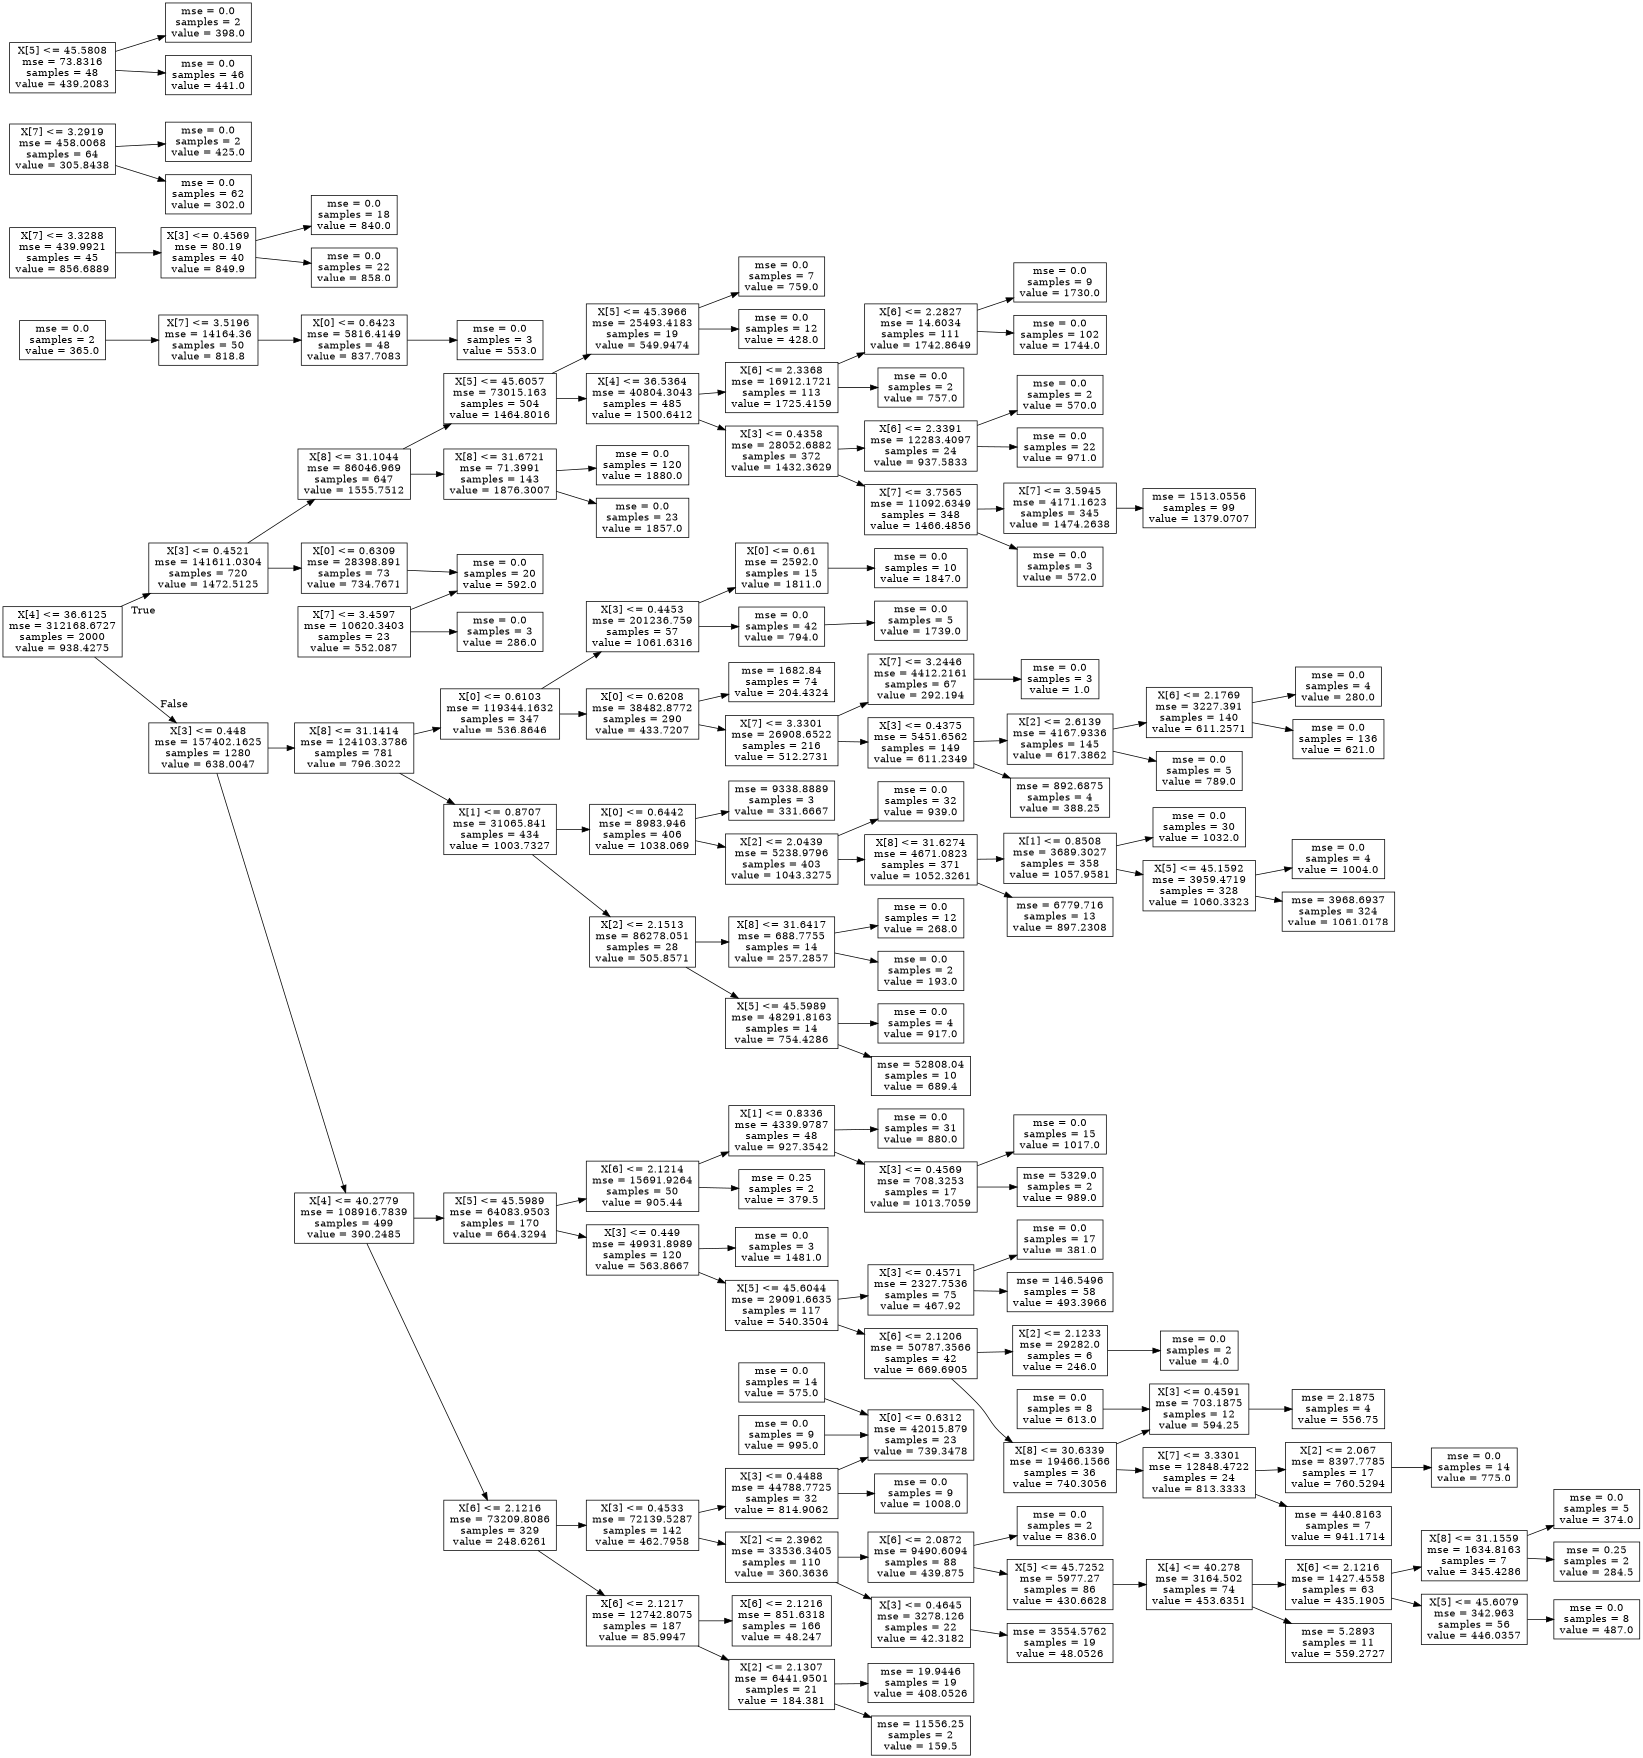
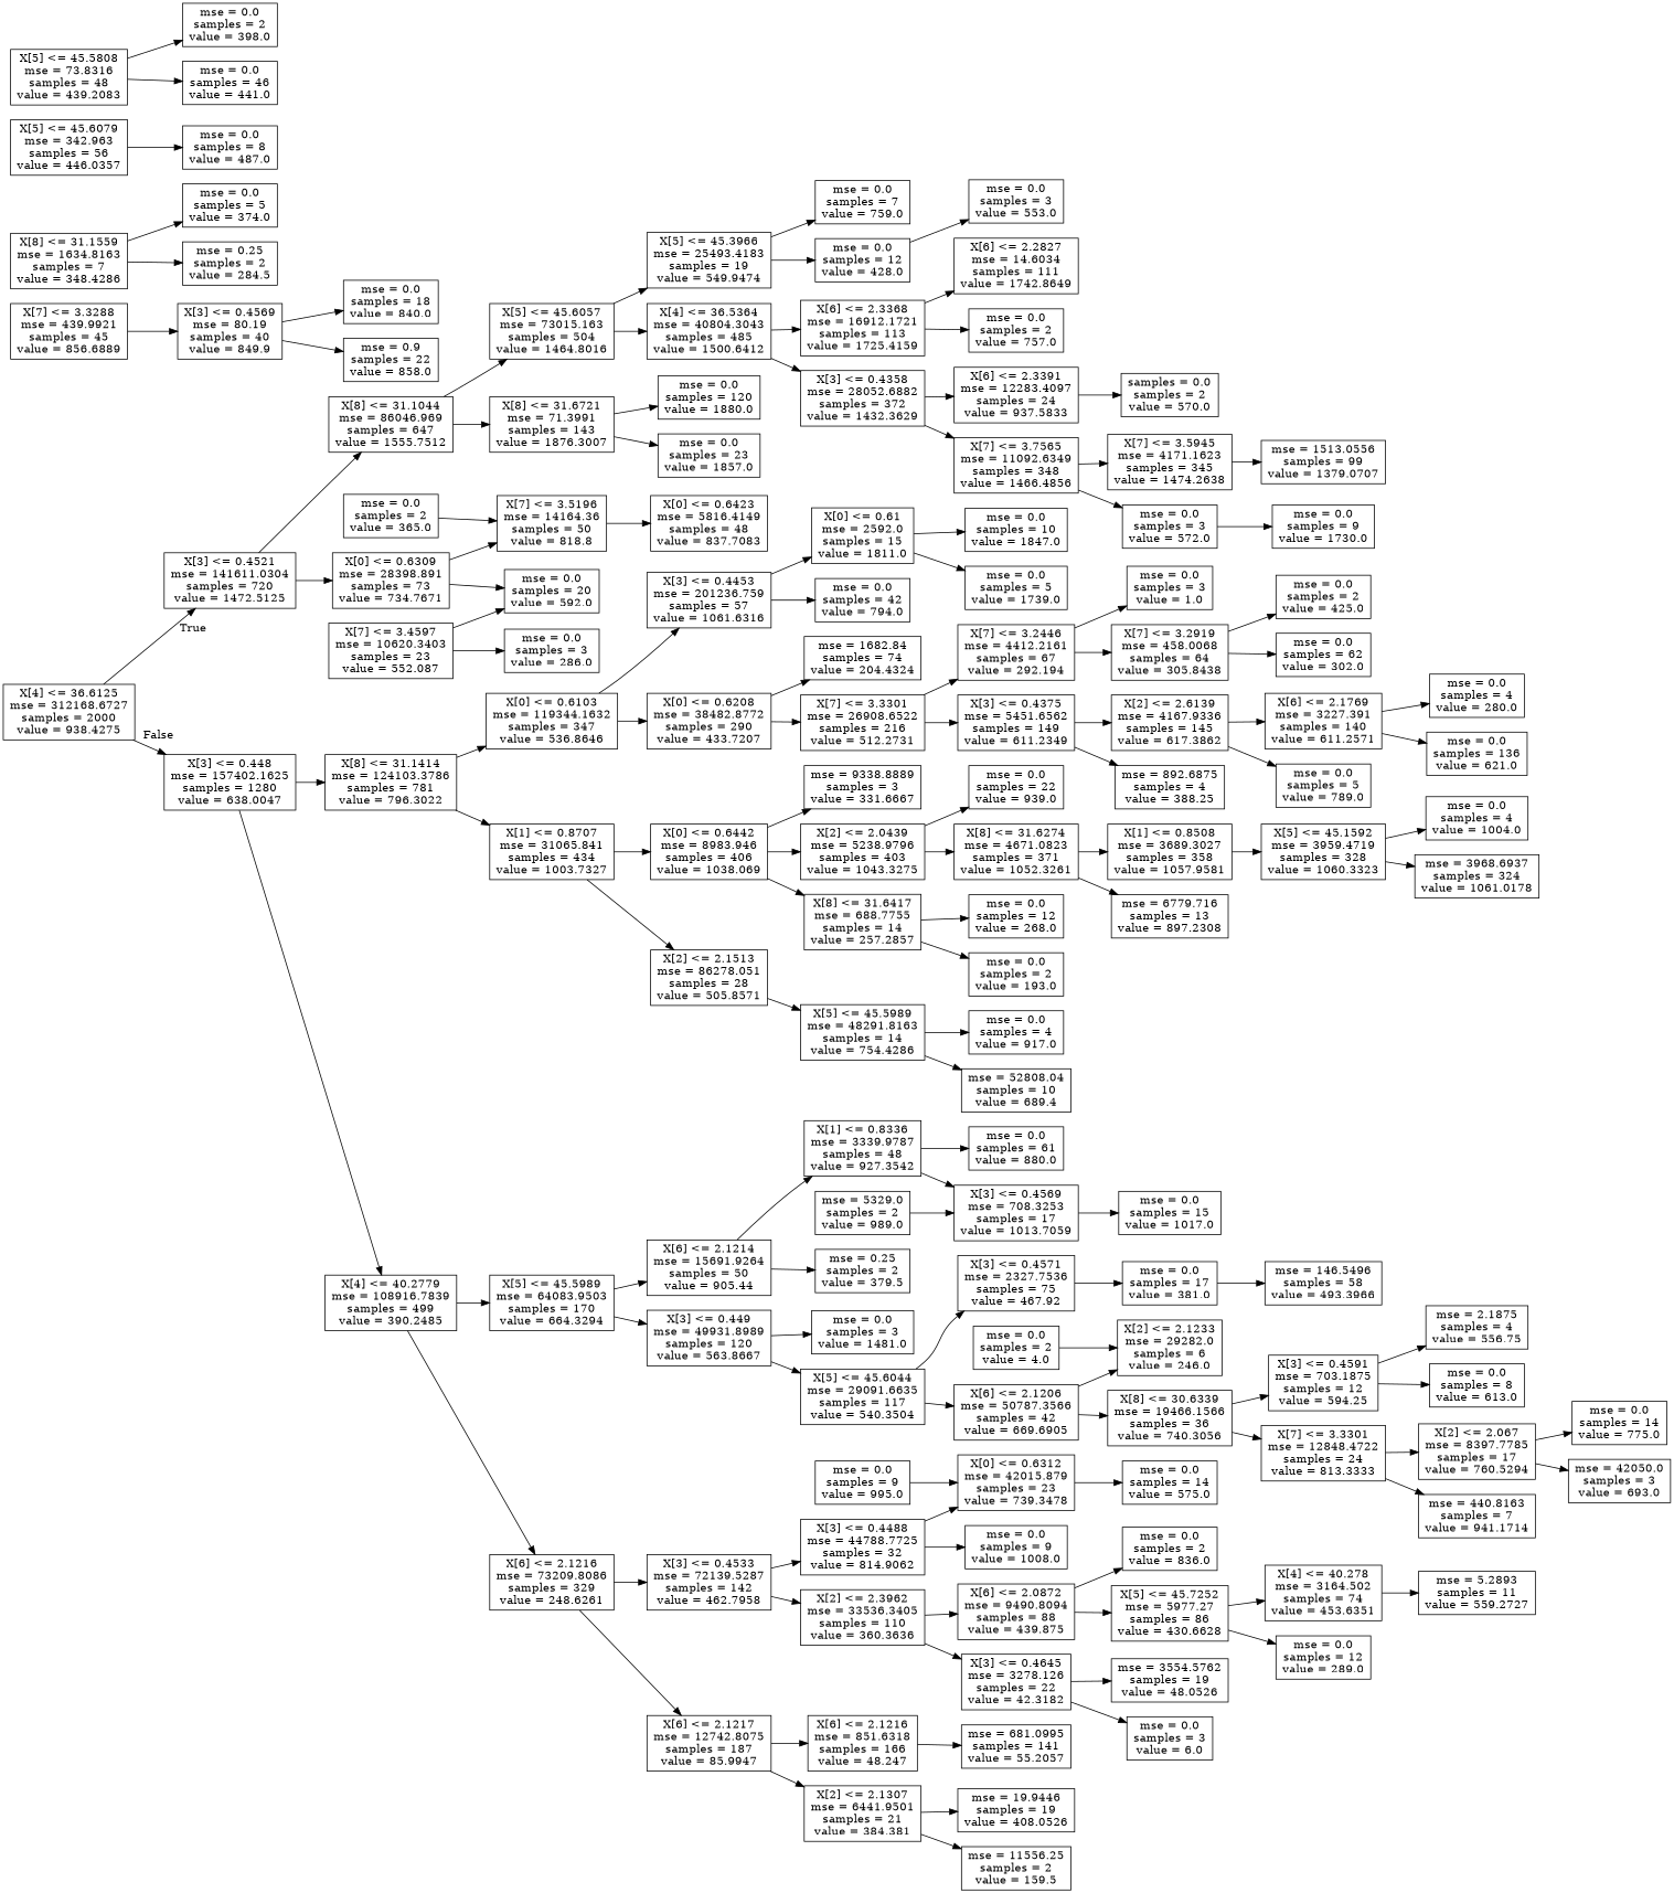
  digraph {
    rankdir=LR
    node [shape=box]
    n1 [label="X[4] <= 36.6125\nmse = 312168.6727\nsamples = 2000\nvalue = 938.4275"]
    n2 [label="X[3] <= 0.4521\nmse = 141611.0304\nsamples = 720\nvalue = 1472.5125"]
    n3 [label="X[3] <= 0.448\nmse = 157402.1625\nsamples = 1280\nvalue = 638.0047"]
    n4 [label="X[8] <= 31.1044\nmse = 86046.969\nsamples = 647\nvalue = 1555.7512"]
    n5 [label="X[0] <= 0.6309\nmse = 28398.891\nsamples = 73\nvalue = 734.7671"]
    n6 [label="X[8] <= 31.1414\nmse = 124103.3786\nsamples = 781\nvalue = 796.3022"]
    n7 [label="X[4] <= 40.2779\nmse = 108916.7839\nsamples = 499\nvalue = 390.2485"]
    n8 [label="X[5] <= 45.6057\nmse = 73015.163\nsamples = 504\nvalue = 1464.8016"]
    n9 [label="X[8] <= 31.6721\nmse = 71.3991\nsamples = 143\nvalue = 1876.3007"]
    n10 [label="X[7] <= 3.5196\nmse = 14164.36\nsamples = 50\nvalue = 818.8"]
    n11 [label="mse = 0.0\nsamples = 20\nvalue = 592.0"]
    n12 [label="X[5] <= 45.3966\nmse = 25493.4183\nsamples = 19\nvalue = 549.9474"]
    n13 [label="X[4] <= 36.5364\nmse = 40804.3043\nsamples = 485\nvalue = 1500.6412"]
    n14 [label="mse = 0.0\nsamples = 120\nvalue = 1880.0"]
    n15 [label="mse = 0.0\nsamples = 23\nvalue = 1857.0"]
    n16 [label="mse = 0.0\nsamples = 7\nvalue = 759.0"]
    n17 [label="mse = 0.0\nsamples = 12\nvalue = 428.0"]
    n18 [label="X[6] <= 2.3368\nmse = 16912.1721\nsamples = 113\nvalue = 1725.4159"]
    n19 [label="X[3] <= 0.4358\nmse = 28052.6882\nsamples = 372\nvalue = 1432.3629"]
    n20 [label="X[6] <= 2.2827\nmse = 14.6034\nsamples = 111\nvalue = 1742.8649"]
    n21 [label="mse = 0.0\nsamples = 2\nvalue = 757.0"]
    n22 [label="X[6] <= 2.3391\nmse = 12283.4097\nsamples = 24\nvalue = 937.5833"]
    n23 [label="X[7] <= 3.7565\nmse = 11092.6349\nsamples = 348\nvalue = 1466.4856"]
    n24 [label="mse = 0.0\nsamples = 9\nvalue = 1730.0"]
-   n25 [label="mse = 0.0\nsamples = 102\nvalue = 1744.0"]
-   n26 [label="mse = 0.0\nsamples = 2\nvalue = 570.0"]
-   n27 [label="mse = 0.0\nsamples = 22\nvalue = 971.0"]
+   n26 [label="samples = 0.0\nsamples = 2\nvalue = 570.0"]
    n28 [label="X[7] <= 3.5945\nmse = 4171.1623\nsamples = 345\nvalue = 1474.2638"]
    n29 [label="mse = 0.0\nsamples = 3\nvalue = 572.0"]
    n30 [label="mse = 1513.0556\nsamples = 99\nvalue = 1379.0707"]
    n31 [label="X[7] <= 3.4597\nmse = 10620.3403\nsamples = 23\nvalue = 552.087"]
    n32 [label="mse = 0.0\nsamples = 3\nvalue = 286.0"]
    n33 [label="X[0] <= 0.6423\nmse = 5816.4149\nsamples = 48\nvalue = 837.7083"]
    n34 [label="mse = 0.0\nsamples = 3\nvalue = 553.0"]
    n35 [label="mse = 0.0\nsamples = 2\nvalue = 365.0"]
    n36 [label="X[7] <= 3.3288\nmse = 439.9921\nsamples = 45\nvalue = 856.6889"]
    n37 [label="X[3] <= 0.4569\nmse = 80.19\nsamples = 40\nvalue = 849.9"]
    n38 [label="mse = 0.0\nsamples = 18\nvalue = 840.0"]
-   n39 [label="mse = 0.0\nsamples = 22\nvalue = 858.0"]
+   n39 [label="mse = 0.9\nsamples = 22\nvalue = 858.0"]
    n40 [label="X[0] <= 0.6103\nmse = 119344.1632\nsamples = 347\nvalue = 536.8646"]
    n41 [label="X[1] <= 0.8707\nmse = 31065.841\nsamples = 434\nvalue = 1003.7327"]
    n42 [label="X[5] <= 45.5989\nmse = 64083.9503\nsamples = 170\nvalue = 664.3294"]
    n43 [label="X[6] <= 2.1216\nmse = 73209.8086\nsamples = 329\nvalue = 248.6261"]
    n44 [label="X[3] <= 0.4453\nmse = 201236.759\nsamples = 57\nvalue = 1061.6316"]
    n45 [label="X[0] <= 0.6208\nmse = 38482.8772\nsamples = 290\nvalue = 433.7207"]
    n46 [label="X[0] <= 0.6442\nmse = 8983.946\nsamples = 406\nvalue = 1038.069"]
    n47 [label="X[2] <= 2.1513\nmse = 86278.051\nsamples = 28\nvalue = 505.8571"]
    n48 [label="X[0] <= 0.61\nmse = 2592.0\nsamples = 15\nvalue = 1811.0"]
    n49 [label="mse = 0.0\nsamples = 42\nvalue = 794.0"]
    n50 [label="mse = 1682.84\nsamples = 74\nvalue = 204.4324"]
    n51 [label="X[7] <= 3.3301\nmse = 26908.6522\nsamples = 216\nvalue = 512.2731"]
    n52 [label="mse = 0.0\nsamples = 10\nvalue = 1847.0"]
    n53 [label="mse = 0.0\nsamples = 5\nvalue = 1739.0"]
    n54 [label="X[7] <= 3.2446\nmse = 4412.2161\nsamples = 67\nvalue = 292.194"]
    n55 [label="X[3] <= 0.4375\nmse = 5451.6562\nsamples = 149\nvalue = 611.2349"]
    n56 [label="mse = 0.0\nsamples = 3\nvalue = 1.0"]
    n57 [label="X[7] <= 3.2919\nmse = 458.0068\nsamples = 64\nvalue = 305.8438"]
    n58 [label="X[2] <= 2.6139\nmse = 4167.9336\nsamples = 145\nvalue = 617.3862"]
    n59 [label="mse = 892.6875\nsamples = 4\nvalue = 388.25"]
    n60 [label="mse = 0.0\nsamples = 2\nvalue = 425.0"]
    n61 [label="mse = 0.0\nsamples = 62\nvalue = 302.0"]
    n62 [label="X[6] <= 2.1769\nmse = 3227.391\nsamples = 140\nvalue = 611.2571"]
    n63 [label="mse = 0.0\nsamples = 5\nvalue = 789.0"]
    n64 [label="mse = 0.0\nsamples = 4\nvalue = 280.0"]
    n65 [label="mse = 0.0\nsamples = 136\nvalue = 621.0"]
    n66 [label="mse = 9338.8889\nsamples = 3\nvalue = 331.6667"]
    n67 [label="X[2] <= 2.0439\nmse = 5238.9796\nsamples = 403\nvalue = 1043.3275"]
    n68 [label="X[8] <= 31.6417\nmse = 688.7755\nsamples = 14\nvalue = 257.2857"]
    n69 [label="X[5] <= 45.5989\nmse = 48291.8163\nsamples = 14\nvalue = 754.4286"]
-   n70 [label="mse = 0.0\nsamples = 32\nvalue = 939.0"]
+   n70 [label="mse = 0.0\nsamples = 22\nvalue = 939.0"]
    n71 [label="X[8] <= 31.6274\nmse = 4671.0823\nsamples = 371\nvalue = 1052.3261"]
    n72 [label="X[1] <= 0.8508\nmse = 3689.3027\nsamples = 358\nvalue = 1057.9581"]
    n73 [label="mse = 6779.716\nsamples = 13\nvalue = 897.2308"]
-   n74 [label="mse = 0.0\nsamples = 30\nvalue = 1032.0"]
    n75 [label="X[5] <= 45.1592\nmse = 3959.4719\nsamples = 328\nvalue = 1060.3323"]
    n76 [label="mse = 0.0\nsamples = 4\nvalue = 1004.0"]
    n77 [label="mse = 3968.6937\nsamples = 324\nvalue = 1061.0178"]
    n78 [label="mse = 0.0\nsamples = 12\nvalue = 268.0"]
    n79 [label="mse = 0.0\nsamples = 2\nvalue = 193.0"]
    n80 [label="mse = 0.0\nsamples = 4\nvalue = 917.0"]
    n81 [label="mse = 52808.04\nsamples = 10\nvalue = 689.4"]
    n82 [label="X[6] <= 2.1214\nmse = 15691.9264\nsamples = 50\nvalue = 905.44"]
    n83 [label="X[3] <= 0.449\nmse = 49931.8989\nsamples = 120\nvalue = 563.8667"]
    n84 [label="X[3] <= 0.4533\nmse = 72139.5287\nsamples = 142\nvalue = 462.7958"]
    n85 [label="X[6] <= 2.1217\nmse = 12742.8075\nsamples = 187\nvalue = 85.9947"]
-   n86 [label="X[1] <= 0.8336\nmse = 4339.9787\nsamples = 48\nvalue = 927.3542"]
+   n86 [label="X[1] <= 0.8336\nmse = 3339.9787\nsamples = 48\nvalue = 927.3542"]
    n87 [label="mse = 0.25\nsamples = 2\nvalue = 379.5"]
    n88 [label="mse = 0.0\nsamples = 3\nvalue = 1481.0"]
    n89 [label="X[5] <= 45.6044\nmse = 29091.6635\nsamples = 117\nvalue = 540.3504"]
-   n90 [label="mse = 0.0\nsamples = 31\nvalue = 880.0"]
+   n90 [label="mse = 0.0\nsamples = 61\nvalue = 880.0"]
    n91 [label="X[3] <= 0.4569\nmse = 708.3253\nsamples = 17\nvalue = 1013.7059"]
    n92 [label="mse = 0.0\nsamples = 15\nvalue = 1017.0"]
    n93 [label="mse = 5329.0\nsamples = 2\nvalue = 989.0"]
    n94 [label="X[3] <= 0.4571\nmse = 2327.7536\nsamples = 75\nvalue = 467.92"]
    n95 [label="X[6] <= 2.1206\nmse = 50787.3566\nsamples = 42\nvalue = 669.6905"]
    n96 [label="mse = 0.0\nsamples = 17\nvalue = 381.0"]
    n97 [label="mse = 146.5496\nsamples = 58\nvalue = 493.3966"]
    n98 [label="X[2] <= 2.1233\nmse = 29282.0\nsamples = 6\nvalue = 246.0"]
    n99 [label="X[8] <= 30.6339\nmse = 19466.1566\nsamples = 36\nvalue = 740.3056"]
    n100 [label="mse = 0.0\nsamples = 2\nvalue = 4.0"]
    n101 [label="X[3] <= 0.4591\nmse = 703.1875\nsamples = 12\nvalue = 594.25"]
    n102 [label="X[7] <= 3.3301\nmse = 12848.4722\nsamples = 24\nvalue = 813.3333"]
    n103 [label="mse = 2.1875\nsamples = 4\nvalue = 556.75"]
    n104 [label="mse = 0.0\nsamples = 8\nvalue = 613.0"]
    n105 [label="X[2] <= 2.067\nmse = 8397.7785\nsamples = 17\nvalue = 760.5294"]
    n106 [label="mse = 440.8163\nsamples = 7\nvalue = 941.1714"]
    n107 [label="mse = 0.0\nsamples = 14\nvalue = 775.0"]
+   n108 [label="mse = 42050.0\nsamples = 3\nvalue = 693.0"]
    n109 [label="X[3] <= 0.4488\nmse = 44788.7725\nsamples = 32\nvalue = 814.9062"]
    n110 [label="X[2] <= 2.3962\nmse = 33536.3405\nsamples = 110\nvalue = 360.3636"]
    n111 [label="X[6] <= 2.1216\nmse = 851.6318\nsamples = 166\nvalue = 48.247"]
-   n112 [label="X[2] <= 2.1307\nmse = 6441.9501\nsamples = 21\nvalue = 184.381"]
+   n112 [label="X[2] <= 2.1307\nmse = 6441.9501\nsamples = 21\nvalue = 384.381"]
    n113 [label="X[0] <= 0.6312\nmse = 42015.879\nsamples = 23\nvalue = 739.3478"]
    n114 [label="mse = 0.0\nsamples = 9\nvalue = 1008.0"]
-   n115 [label="X[6] <= 2.0872\nmse = 9490.6094\nsamples = 88\nvalue = 439.875"]
+   n115 [label="X[6] <= 2.0872\nmse = 9490.8094\nsamples = 88\nvalue = 439.875"]
    n116 [label="X[3] <= 0.4645\nmse = 3278.126\nsamples = 22\nvalue = 42.3182"]
    n117 [label="mse = 0.0\nsamples = 14\nvalue = 575.0"]
    n118 [label="mse = 0.0\nsamples = 9\nvalue = 995.0"]
    n119 [label="mse = 0.0\nsamples = 2\nvalue = 836.0"]
    n120 [label="X[5] <= 45.7252\nmse = 5977.27\nsamples = 86\nvalue = 430.6628"]
    n121 [label="mse = 3554.5762\nsamples = 19\nvalue = 48.0526"]
+   n122 [label="mse = 0.0\nsamples = 3\nvalue = 6.0"]
    n123 [label="X[4] <= 40.278\nmse = 3164.502\nsamples = 74\nvalue = 453.6351"]
-   n125 [label="X[6] <= 2.1216\nmse = 1427.4558\nsamples = 63\nvalue = 435.1905"]
+   n124 [label="mse = 0.0\nsamples = 12\nvalue = 289.0"]
    n126 [label="mse = 5.2893\nsamples = 11\nvalue = 559.2727"]
-   n127 [label="X[8] <= 31.1559\nmse = 1634.8163\nsamples = 7\nvalue = 345.4286"]
+   n127 [label="X[8] <= 31.1559\nmse = 1634.8163\nsamples = 7\nvalue = 348.4286"]
    n128 [label="X[5] <= 45.6079\nmse = 342.963\nsamples = 56\nvalue = 446.0357"]
    n129 [label="mse = 0.0\nsamples = 5\nvalue = 374.0"]
    n130 [label="mse = 0.25\nsamples = 2\nvalue = 284.5"]
    n131 [label="mse = 0.0\nsamples = 8\nvalue = 487.0"]
    n132 [label="X[5] <= 45.5808\nmse = 73.8316\nsamples = 48\nvalue = 439.2083"]
    n133 [label="mse = 0.0\nsamples = 2\nvalue = 398.0"]
    n134 [label="mse = 0.0\nsamples = 46\nvalue = 441.0"]
+   n135 [label="mse = 681.0995\nsamples = 141\nvalue = 55.2057"]
    n136 [label="mse = 19.9446\nsamples = 19\nvalue = 408.0526"]
    n137 [label="mse = 11556.25\nsamples = 2\nvalue = 159.5"]
    n1 -> n2 [headlabel=True labelangle=45 labeldistance=2.5]
    n1 -> n3 [headlabel=False labelangle=-45 labeldistance=2.5]
    n2 -> n4
    n2 -> n5
    n3 -> n6
    n3 -> n7
    n4 -> n8
    n4 -> n9
+   n5 -> n10
    n5 -> n11
    n6 -> n40
    n6 -> n41
    n7 -> n42
    n7 -> n43
    n8 -> n12
    n8 -> n13
    n9 -> n14
    n9 -> n15
    n10 -> n33
    n12 -> n16
    n12 -> n17
    n13 -> n18
    n13 -> n19
    n18 -> n20
    n18 -> n21
    n19 -> n22
    n19 -> n23
-   n20 -> n24
-   n20 -> n25
+   n29 -> n24
    n22 -> n26
-   n22 -> n27
    n23 -> n28
    n23 -> n29
    n28 -> n30
    n31 -> n11
    n31 -> n32
-   n33 -> n34
+   n17 -> n34
    n35 -> n10
    n36 -> n37
    n37 -> n38
    n37 -> n39
    n40 -> n44
    n40 -> n45
    n41 -> n46
    n41 -> n47
    n42 -> n82
    n42 -> n83
    n43 -> n84
    n43 -> n85
    n44 -> n48
    n44 -> n49
    n45 -> n50
    n45 -> n51
    n46 -> n66
    n46 -> n67
-   n47 -> n68
+   n46 -> n68
    n47 -> n69
    n48 -> n52
-   n49 -> n53
+   n48 -> n53
    n51 -> n54
    n51 -> n55
    n54 -> n56
+   n54 -> n57
    n55 -> n58
    n55 -> n59
    n57 -> n60
    n57 -> n61
    n58 -> n62
    n58 -> n63
    n62 -> n64
    n62 -> n65
    n67 -> n70
    n67 -> n71
    n68 -> n78
    n68 -> n79
    n69 -> n80
    n69 -> n81
    n71 -> n72
    n71 -> n73
-   n72 -> n74
    n72 -> n75
    n75 -> n76
    n75 -> n77
    n82 -> n86
    n82 -> n87
    n83 -> n88
    n83 -> n89
    n84 -> n109
    n84 -> n110
    n85 -> n111
    n85 -> n112
    n86 -> n90
    n86 -> n91
    n89 -> n94
    n89 -> n95
    n91 -> n92
-   n91 -> n93
+   n93 -> n91
    n94 -> n96
-   n94 -> n97
+   n96 -> n97
    n95 -> n98
    n95 -> n99
-   n98 -> n100
+   n100 -> n98
    n99 -> n101
    n99 -> n102
    n101 -> n103
-   n104 -> n101
+   n101 -> n104
    n102 -> n105
    n102 -> n106
    n105 -> n107
+   n105 -> n108
    n109 -> n113
    n109 -> n114
    n110 -> n115
    n110 -> n116
+   n111 -> n135
    n112 -> n136
    n112 -> n137
-   n117 -> n113
+   n113 -> n117
    n115 -> n119
    n115 -> n120
    n116 -> n121
+   n116 -> n122
    n118 -> n113
    n120 -> n123
-   n123 -> n125
+   n120 -> n124
    n123 -> n126
-   n125 -> n127
-   n125 -> n128
    n127 -> n129
    n127 -> n130
    n128 -> n131
    n132 -> n133
    n132 -> n134
  }
